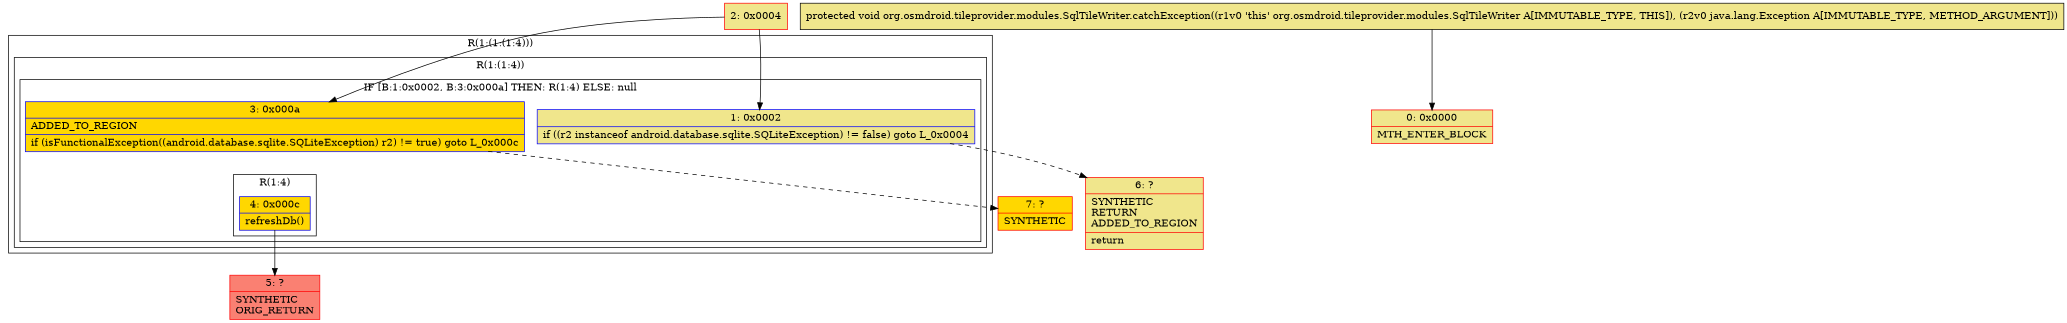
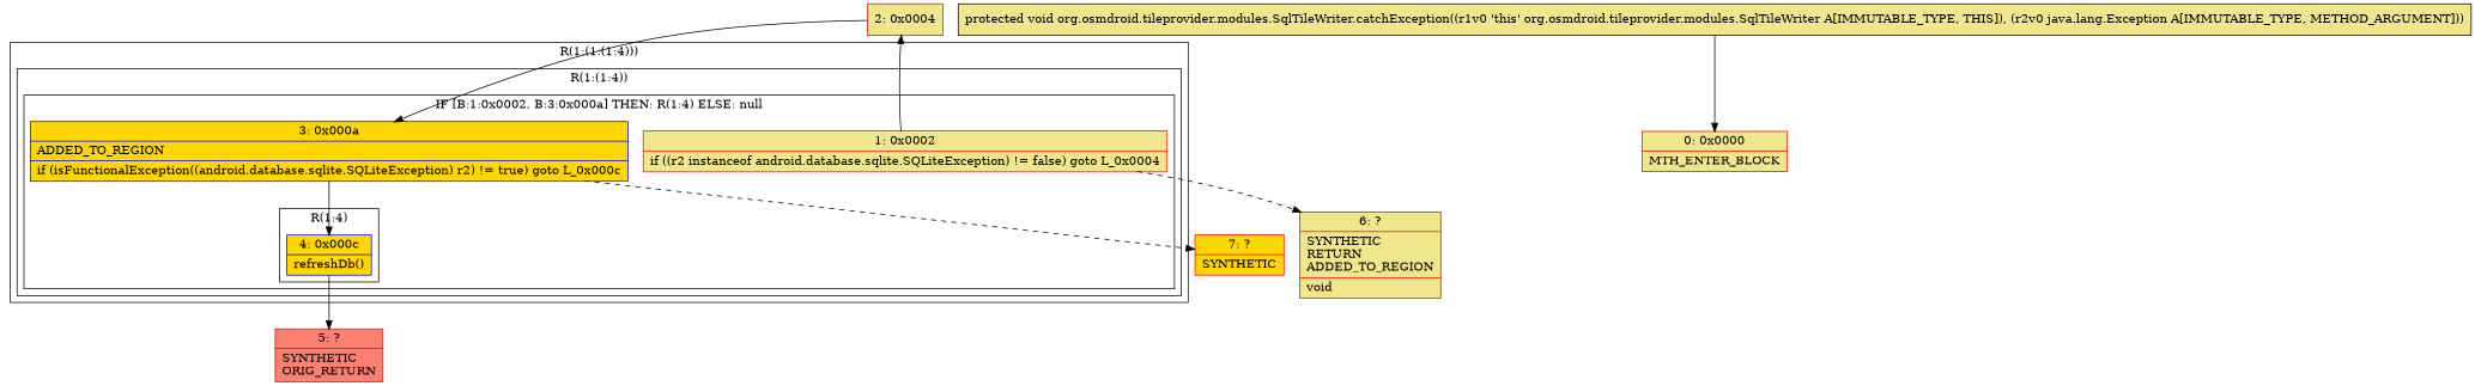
  digraph {
    node [color=red fillcolor=khaki shape=record style=filled]
    n1 [color=blue fillcolor=gold label="{4\:\ 0x000c|refreshDb()\l}"]
-   n2 [color=blue label="{1\:\ 0x0002|if ((r2 instanceof android.database.sqlite.SQLiteException) != false) goto L_0x0004\l}"]
+   n2 [label="{1\:\ 0x0002|if ((r2 instanceof android.database.sqlite.SQLiteException) != false) goto L_0x0004\l}"]
    n3 [color=blue fillcolor=gold label="{3\:\ 0x000a|ADDED_TO_REGION\l|if (isFunctionalException((android.database.sqlite.SQLiteException) r2) != true) goto L_0x000c\l}"]
    n4 [fillcolor=salmon label="{5\:\ ?|SYNTHETIC\lORIG_RETURN\l}"]
    n5 [label="{2\:\ 0x0004}"]
-   n6 [label="{6\:\ ?|SYNTHETIC\lRETURN\lADDED_TO_REGION\l|return\l}"]
+   n6 [label="{6\:\ ?|SYNTHETIC\lRETURN\lADDED_TO_REGION\l|void\l}"]
    n7 [fillcolor=gold label="{7\:\ ?|SYNTHETIC\l}"]
    n8 [label="{0\:\ 0x0000|MTH_ENTER_BLOCK\l}"]
    n9 [label="{protected void org.osmdroid.tileprovider.modules.SqlTileWriter.catchException((r1v0 'this' org.osmdroid.tileprovider.modules.SqlTileWriter A[IMMUTABLE_TYPE, THIS]), (r2v0 java.lang.Exception A[IMMUTABLE_TYPE, METHOD_ARGUMENT])) }" color=""]
    subgraph cluster_1 {
      label="R(1:(1:(1:4)))"
      subgraph cluster_2 {
        label="R(1:(1:4))"
        subgraph cluster_3 {
          label="IF [B:1:0x0002, B:3:0x000a] THEN: R(1:4) ELSE: null"
          n2
          n3
          subgraph cluster_4 {
            label="R(1:4)"
            n1
          }
        }
      }
    }
    n1 -> n4
-   n5 -> n2
+   n2 -> n5
    n2 -> n6 [style=dashed]
+   n3 -> n1
    n3 -> n7 [style=dashed]
    n5 -> n3
    n9 -> n8
  }
